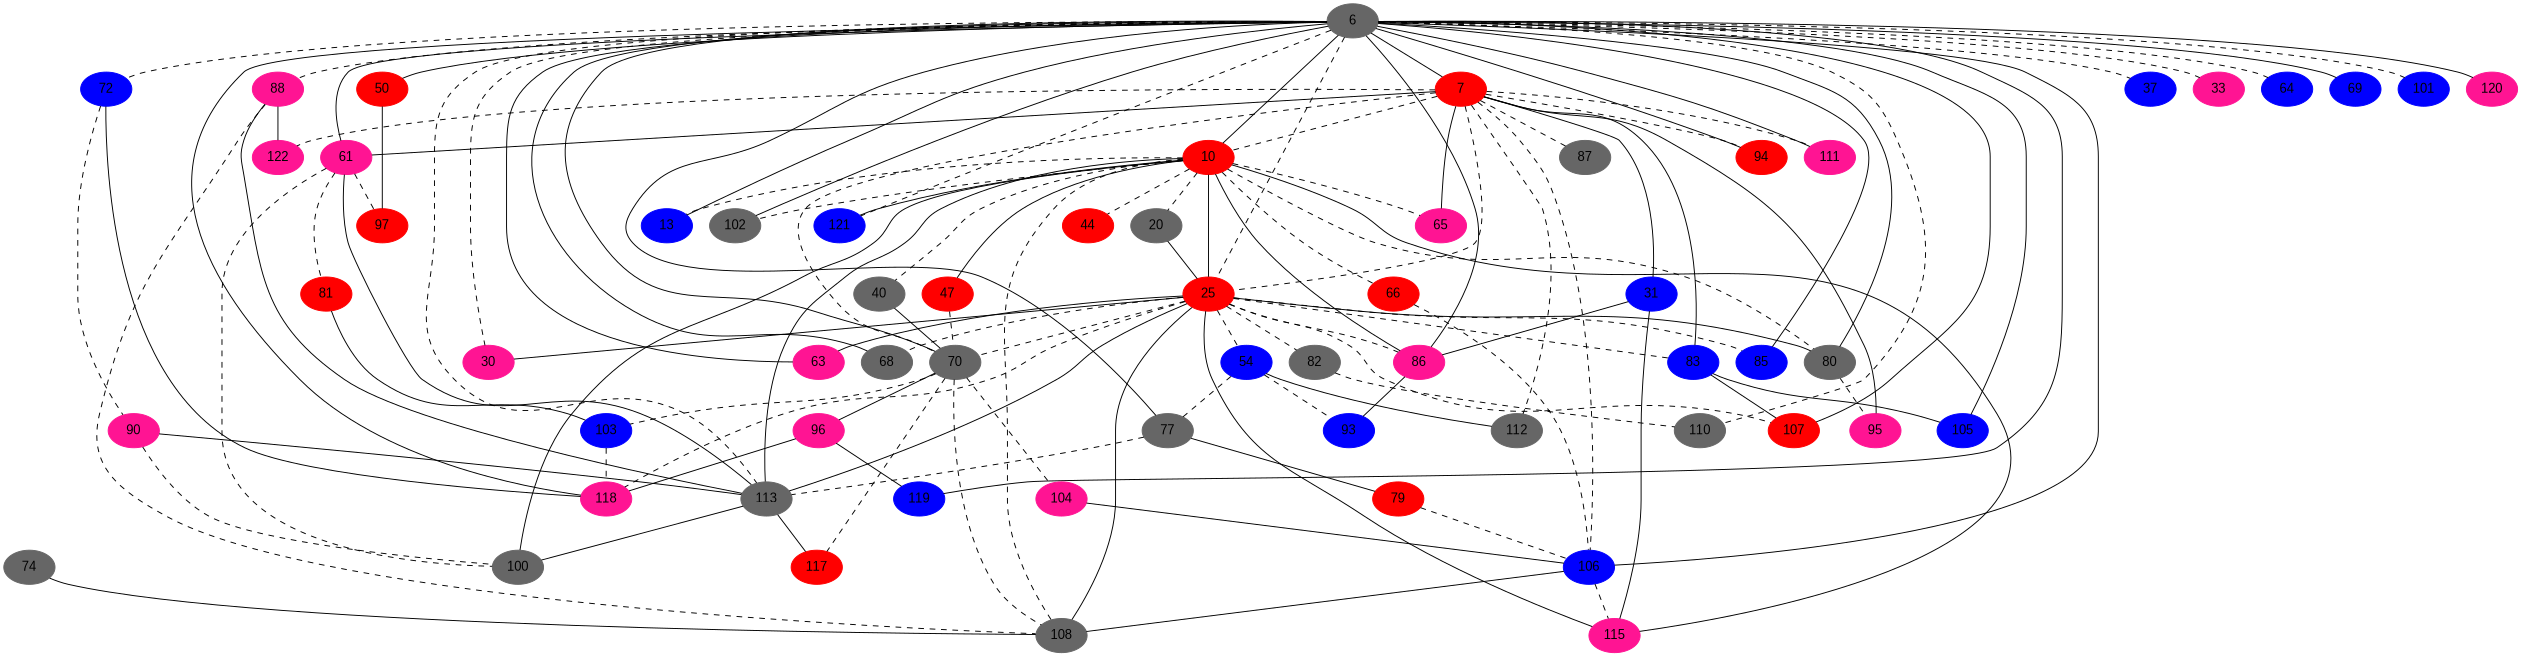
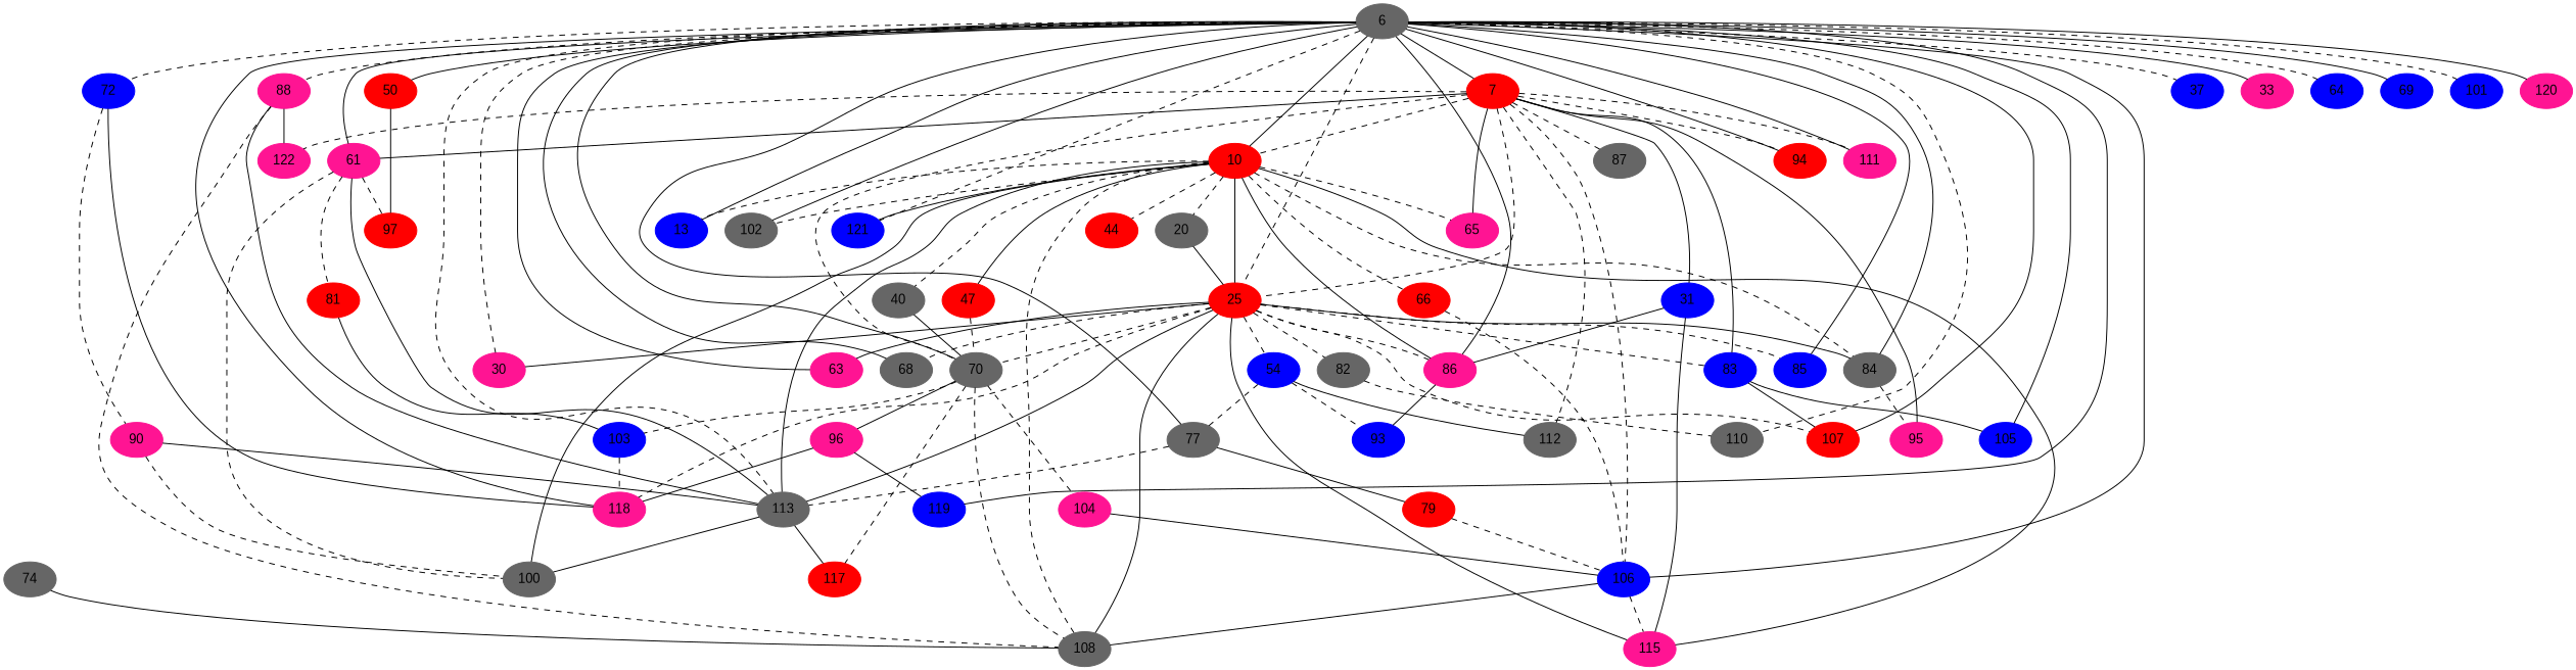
  graph {
    fontname="Liberation Sans"
    node [color=gray40 fontname="Liberation Sans" style=filled]
    edge [fontname="Liberation Sans" style=solid]
    6 [super="+5+3"]
    7 [color=red super="+1"]
    10 [color=red super="+9+2"]
    13 [color=blue]
    25 [color=red super="+19+8"]
    30 [color=deeppink]
    37 [color=blue]
    n8 [color=deeppink label=33]
    50 [color=red]
    61 [color=deeppink super="+57"]
    63 [color=deeppink]
    64 [color=blue super="+35"]
    68
    69 [color=blue]
    70 [super="+52+56"]
    72 [color=blue super="+23"]
    77 [super="+55+33"]
-   84 [super="+17+29" label=80]
+   84 [super="+17+29"]
    85 [color=blue]
    86 [color=deeppink super="+43+59+48+75"]
    88 [color=deeppink super="+42"]
    94 [color=red]
    101 [color=blue]
    102 [super="+41"]
    105 [color=blue]
    106 [color=blue super="+73"]
    107 [color=red super="+78"]
    110
    111 [color=deeppink super="+109"]
    113 [super="+14+91+98"]
    118 [color=deeppink super="+24"]
    119 [color=blue]
    120 [color=deeppink]
    121 [color=blue super="+116+89"]
    31 [color=blue]
    65 [color=deeppink]
    83 [color=blue super="+60"]
    87
    95 [color=deeppink]
    112 [super="+99"]
    122 [color=deeppink]
    20 [super="+16"]
    40
    44 [color=red]
    47 [color=red]
    66 [color=red]
    100 [super="+71"]
    108 [super="+80+67"]
    115 [color=deeppink super="+32"]
    54 [color=blue super="+36"]
    82
    97 [color=red]
    81 [color=red]
    96 [color=deeppink super="+92"]
    103 [color=blue super="+58"]
    104 [color=deeppink]
    117 [color=red]
    90 [color=deeppink super="+76"]
    79 [color=red]
    93 [color=blue]
    74
    6 -- 7 [weight=6]
    6 -- 10 [weight=9]
    6 -- 13
    6 -- 25 [style=dashed weight=7]
    6 -- 30 [style=dashed]
    6 -- 37 [style=dashed]
-   6 -- n8 [style=dashed weight=2]
+   6 -- n8 [weight=2]
    6 -- 50 [weight=2]
    6 -- 61 [weight=2]
    6 -- 63
    6 -- 64 [style=dashed weight=3]
    6 -- 68
    6 -- 69
    6 -- 70 [weight=4]
    6 -- 72 [style=dashed weight=3]
    6 -- 77 [weight=2]
    6 -- 84
    6 -- 85
    6 -- 86 [weight=2]
    6 -- 88 [style=dashed weight=2]
    6 -- 94
    6 -- 101 [style=dashed weight=2]
    6 -- 102
    6 -- 105
    6 -- 106 [weight=3]
    6 -- 107 [weight=2]
    6 -- 110 [style=dashed]
    6 -- 111 [weight=2]
    6 -- 113 [style=dashed weight=2]
    6 -- 118
    6 -- 119
    6 -- 120 [weight=2]
    6 -- 121 [style=dashed weight=4]
    7 -- 10 [style=dashed weight=6]
    7 -- 25 [style=dashed weight=4]
    7 -- 61 [weight=2]
    7 -- 70 [style=dashed]
    7 -- 94 [style=dashed]
    7 -- 106 [style=dashed]
    7 -- 111 [style=dashed]
    7 -- 31 [weight=2]
    7 -- 65
    7 -- 83
    7 -- 87 [style=dashed weight=2]
    7 -- 95
    7 -- 112 [style=dashed weight=2]
    7 -- 122 [style=dashed]
    10 -- 13 [style=dashed]
    10 -- 25 [weight=7]
    10 -- 84 [style=dashed]
    10 -- 86 [weight=2]
    10 -- 102 [style=dashed weight=2]
    10 -- 113 [weight=4]
    10 -- 121
    10 -- 65 [style=dashed]
    10 -- 20 [style=dashed weight=2]
    10 -- 40 [style=dashed]
    10 -- 44 [style=dashed weight=2]
    10 -- 47
    10 -- 66 [style=dashed]
    10 -- 100 [weight=3]
    10 -- 108 [style=dashed]
    10 -- 115
    25 -- 30
    25 -- 63
    25 -- 68 [style=dashed]
    25 -- 70 [style=dashed]
    25 -- 84 [weight=2]
    25 -- 85 [style=dashed]
    25 -- 86 [style=dashed weight=2]
    25 -- 107 [style=dashed]
    25 -- 113 [weight=2]
    25 -- 118 [style=dashed]
    25 -- 83 [style=dashed weight=2]
    25 -- 108 [weight=3]
    25 -- 115
    25 -- 54 [style=dashed weight=2]
    25 -- 82 [style=dashed weight=2]
    50 -- 97
    61 -- 113
    61 -- 100 [style=dashed]
    61 -- 97 [style=dashed]
    61 -- 81 [style=dashed]
    70 -- 108 [style=dashed]
    70 -- 96 [weight=2]
    70 -- 103 [style=dashed weight=2]
    70 -- 104 [style=dashed]
    70 -- 117 [style=dashed]
    72 -- 118
    72 -- 90 [style=dashed]
    77 -- 113 [style=dashed]
    77 -- 79
    84 -- 95 [style=dashed]
    86 -- 93
    88 -- 113
    88 -- 122
    88 -- 108 [style=dashed]
    106 -- 108
    106 -- 115 [style=dashed]
    113 -- 100
    113 -- 117
    31 -- 86
    31 -- 115
    83 -- 105
    83 -- 107
    20 -- 25
    40 -- 70
    47 -- 70 [style=dashed]
    66 -- 106 [style=dashed]
    54 -- 77 [style=dashed weight=2]
    54 -- 112
    54 -- 93 [style=dashed]
    82 -- 110 [style=dashed]
    81 -- 103
    96 -- 118
    96 -- 119
    103 -- 118 [style=dashed]
    104 -- 106
    90 -- 113
    90 -- 100 [style=dashed]
    79 -- 106 [style=dashed]
    74 -- 108
  }
